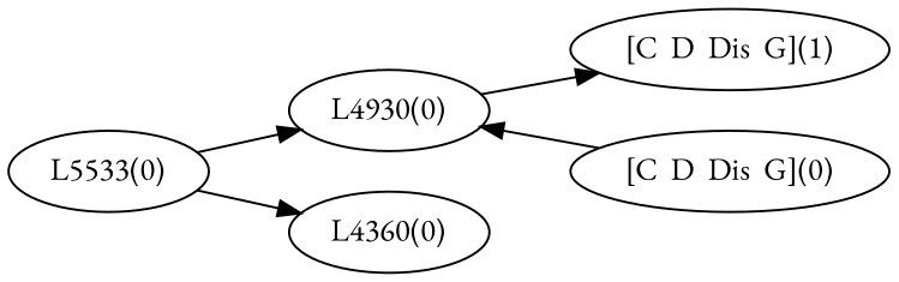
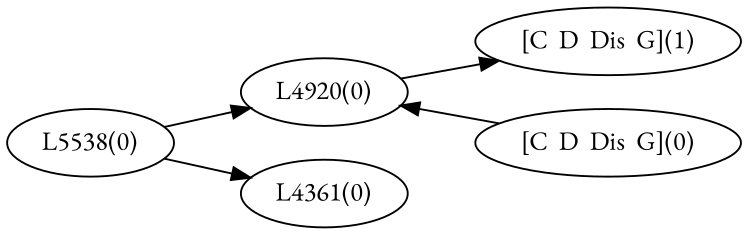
  digraph {
    fontname="EB Garamond"
    rankdir=LR
    node [fontname="EB Garamond"]
    edge [fontname="EB Garamond"]
-   "L5538(0)" [label="L5533(0)"]
-   "L4930(0)"
-   "L4360(0)"
+   "L5538(0)"
+   "L4930(0)" [label="L4920(0)"]
+   "L4360(0)" [label="L4361(0)"]
    "[C  D  Dis  G](0)"
    "[C  D  Dis  G](1)"
    subgraph sub_1 {
      rank=min
      "L5538(0)"
    }
    subgraph sub_2 {
      rank=same
      "L4930(0)"
      "L4360(0)"
    }
    subgraph sub_3 {
      rank=max
      "[C  D  Dis  G](0)"
      "[C  D  Dis  G](1)"
    }
    "L5538(0)" -> "L4930(0)"
    "L5538(0)" -> "L4360(0)"
    "L4930(0)" -> "[C  D  Dis  G](1)"
    "[C  D  Dis  G](0)" -> "L4930(0)"
  }
